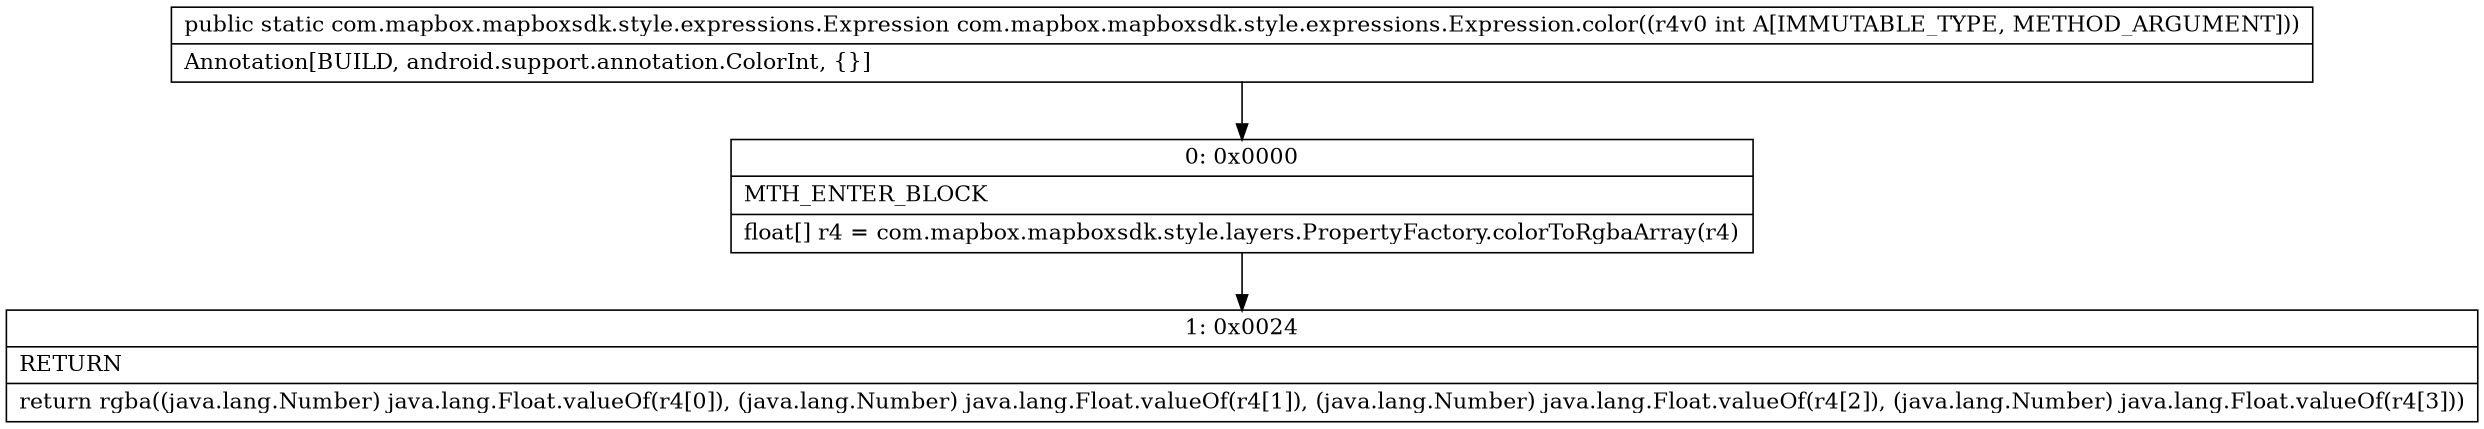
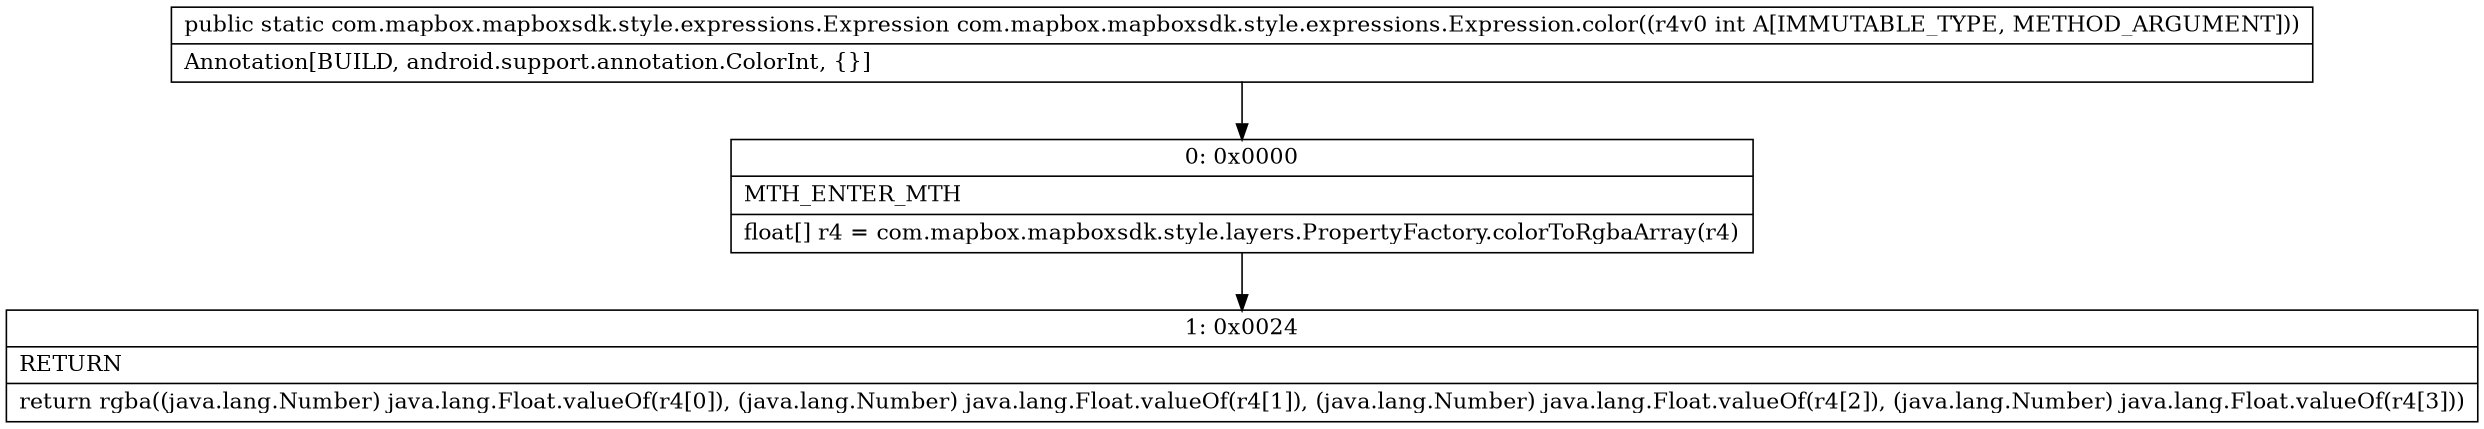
  digraph {
    node [shape=record]
-   n1 [label="{0\:\ 0x0000|MTH_ENTER_BLOCK\l|float[] r4 = com.mapbox.mapboxsdk.style.layers.PropertyFactory.colorToRgbaArray(r4)\l}"]
+   n1 [label="{0\:\ 0x0000|MTH_ENTER_MTH\l|float[] r4 = com.mapbox.mapboxsdk.style.layers.PropertyFactory.colorToRgbaArray(r4)\l}"]
    n2 [label="{1\:\ 0x0024|RETURN\l|return rgba((java.lang.Number) java.lang.Float.valueOf(r4[0]), (java.lang.Number) java.lang.Float.valueOf(r4[1]), (java.lang.Number) java.lang.Float.valueOf(r4[2]), (java.lang.Number) java.lang.Float.valueOf(r4[3]))\l}"]
    n3 [label="{public static com.mapbox.mapboxsdk.style.expressions.Expression com.mapbox.mapboxsdk.style.expressions.Expression.color((r4v0 int A[IMMUTABLE_TYPE, METHOD_ARGUMENT]))  | Annotation[BUILD, android.support.annotation.ColorInt, \{\}]\l}"]
    n1 -> n2
    n3 -> n1
  }
